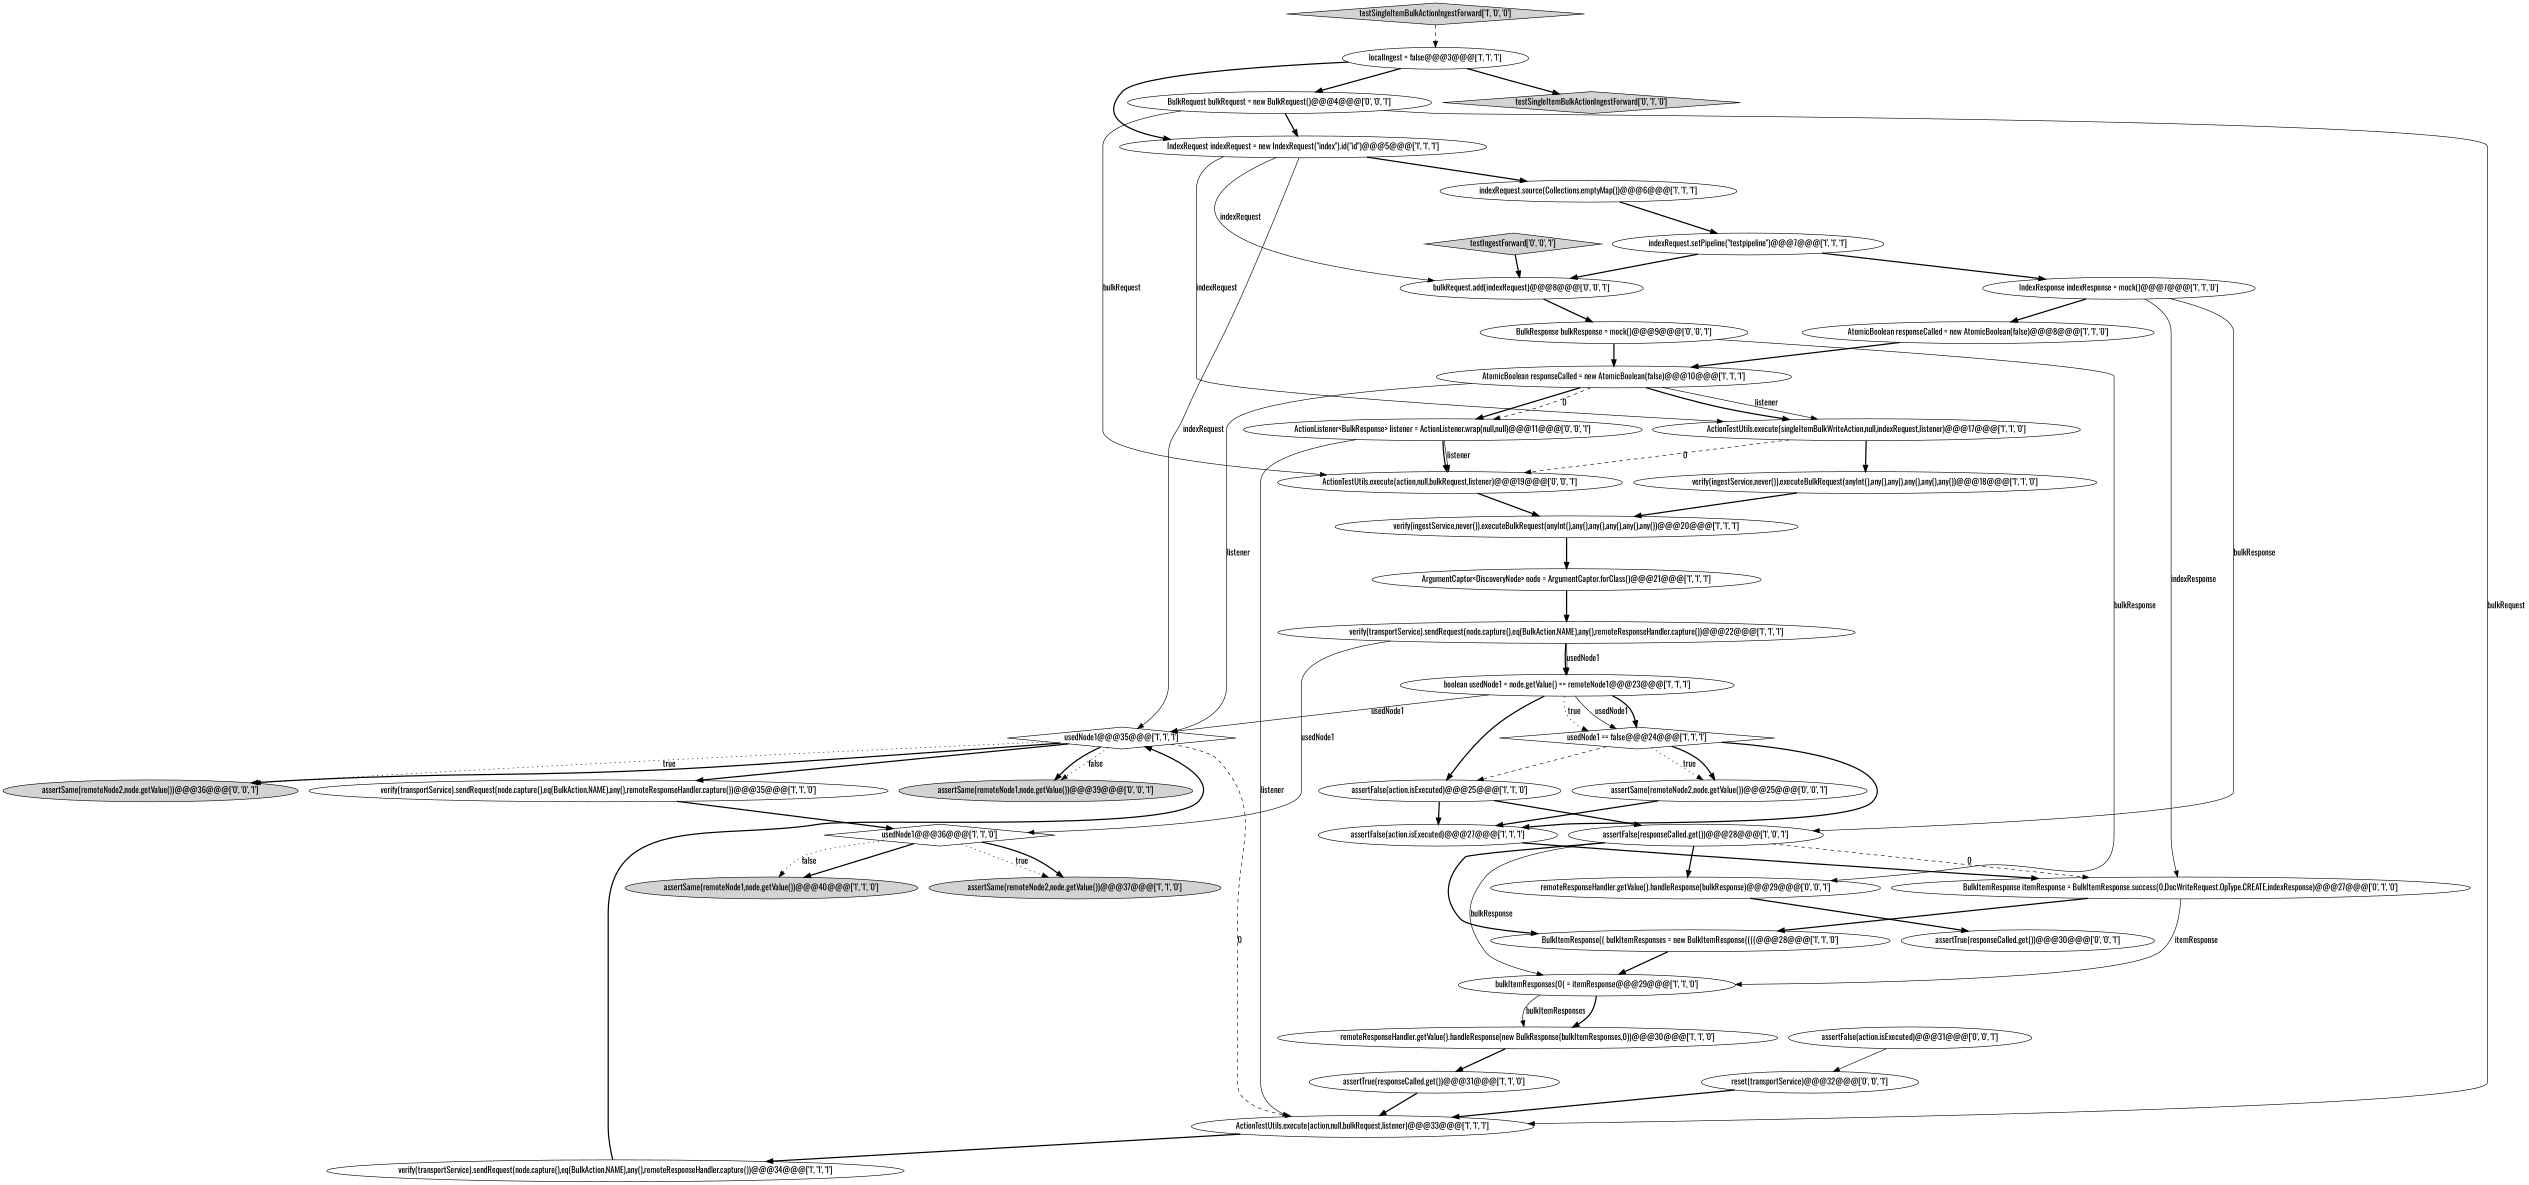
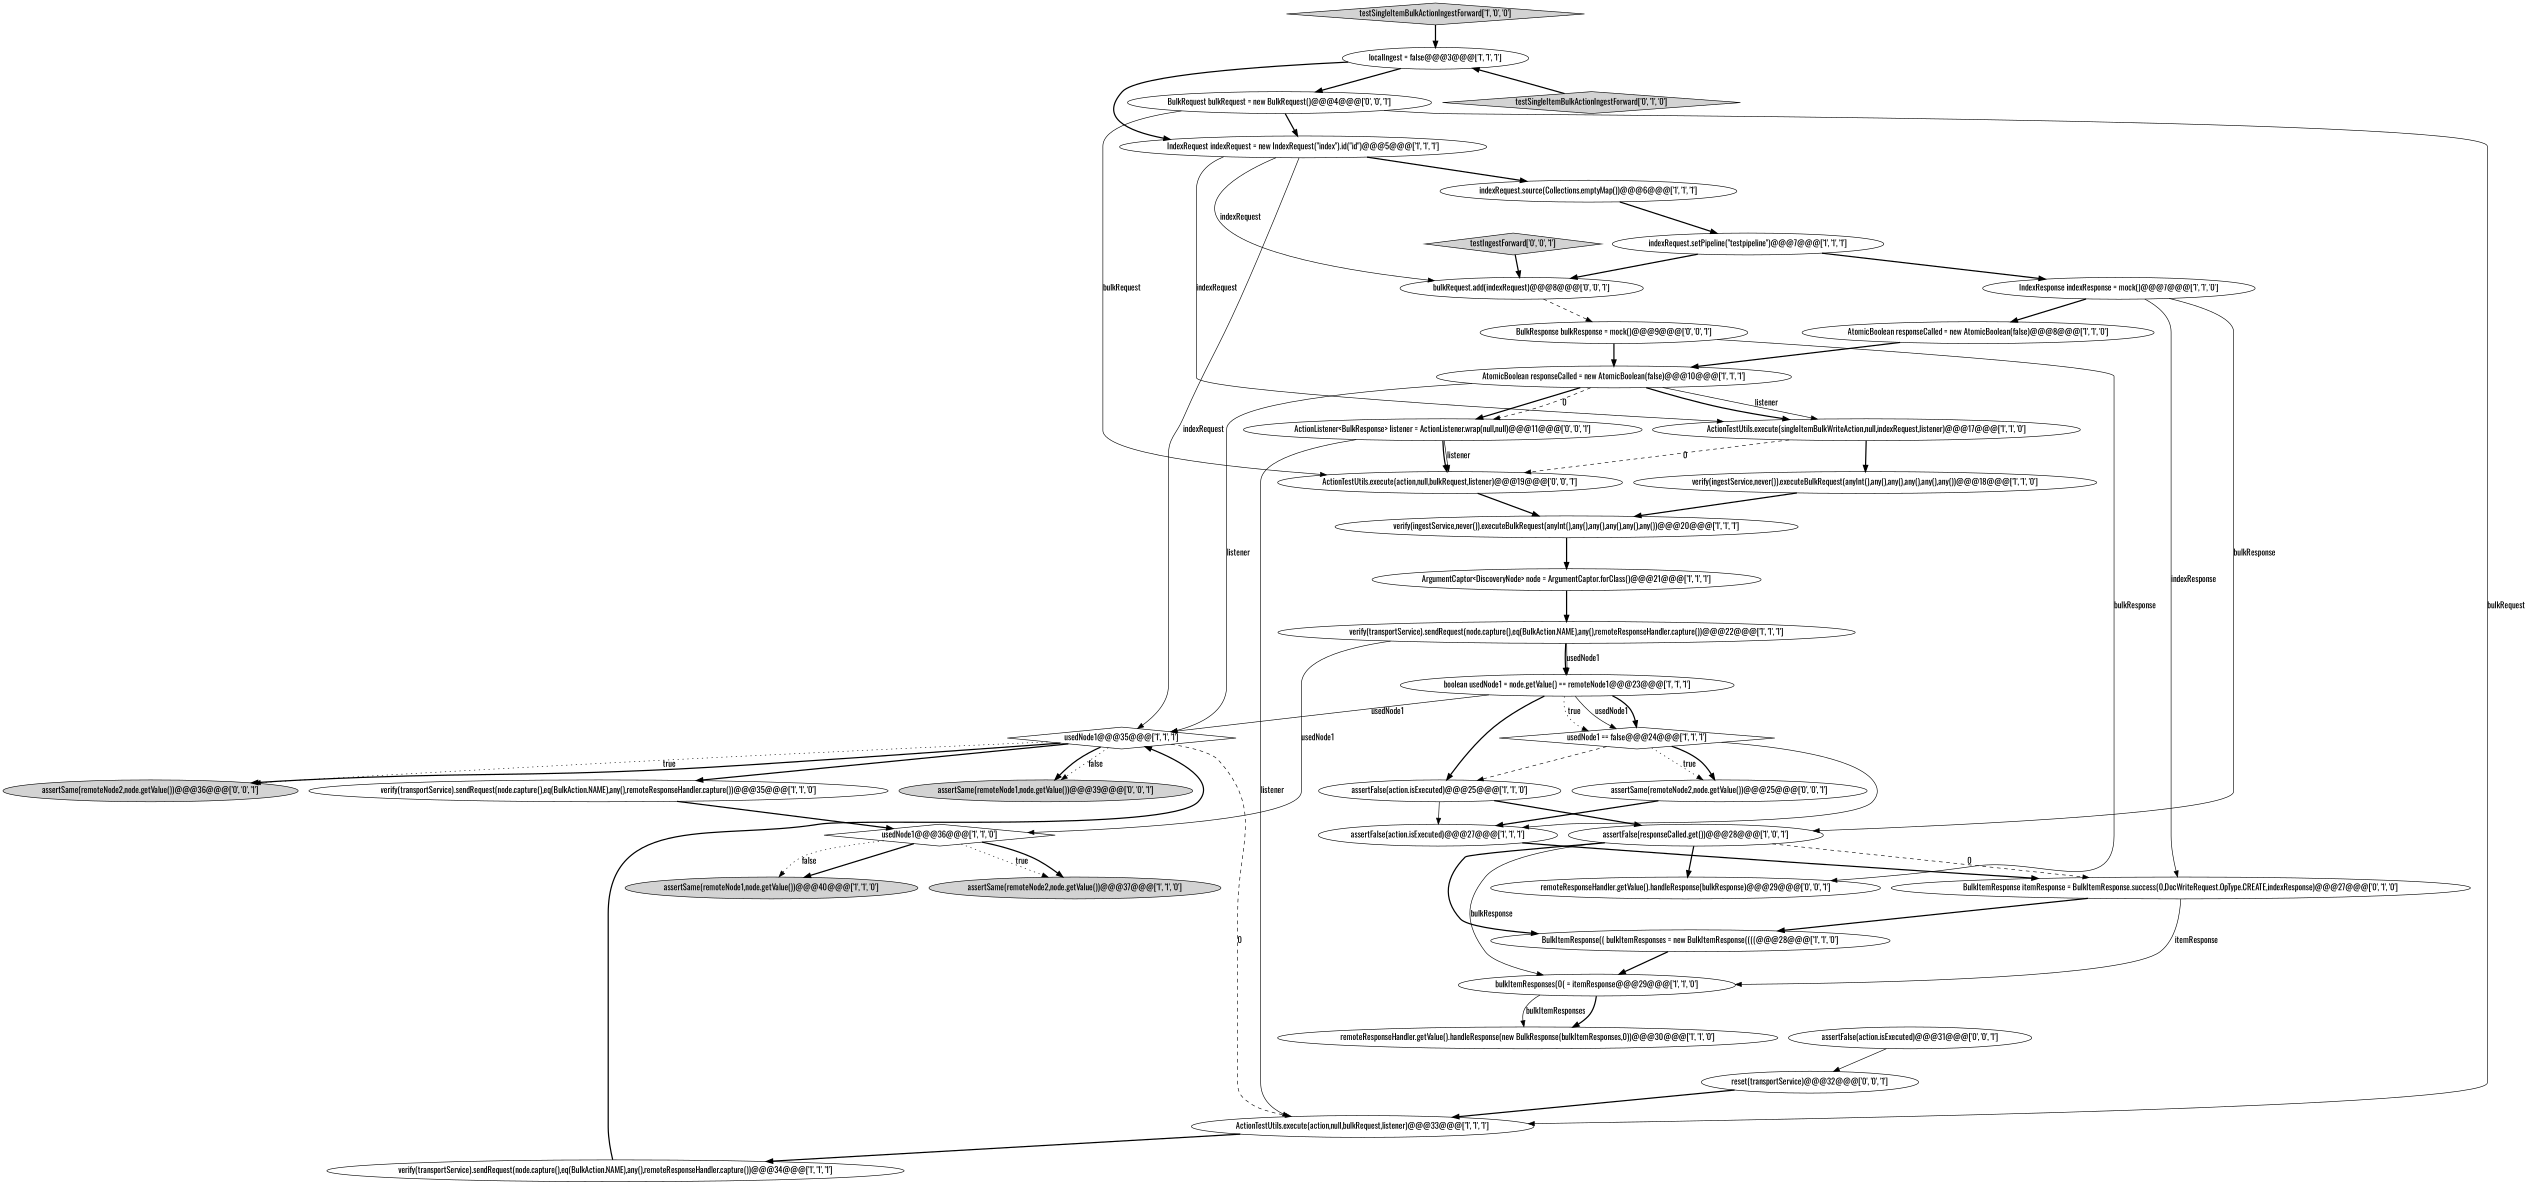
  digraph {
    fontname=Oswald
    node [fillcolor=white fontname=Oswald shape=ellipse style=filled]
    edge [fontname=Oswald style=bold]
    n1 [label="indexRequest.source(Collections.emptyMap())@@@6@@@['1', '1', '1']"]
    n2 [label="indexRequest.setPipeline(\"testpipeline\")@@@7@@@['1', '1', '1']"]
    n3 [label="bulkRequest.add(indexRequest)@@@8@@@['0', '0', '1']"]
    n4 [label="IndexResponse indexResponse = mock()@@@7@@@['1', '1', '0']"]
    n5 [label="bulkItemResponses(0( = itemResponse@@@29@@@['1', '1', '0']"]
    n6 [label="remoteResponseHandler.getValue().handleResponse(new BulkResponse(bulkItemResponses,0))@@@30@@@['1', '1', '0']"]
-   n7 [label="assertTrue(responseCalled.get())@@@31@@@['1', '1', '0']"]
    n8 [label="BulkItemResponse(( bulkItemResponses = new BulkItemResponse((((@@@28@@@['1', '1', '0']"]
    n9 [label="usedNode1 == false@@@24@@@['1', '1', '1']" shape=diamond]
    n10 [label="assertSame(remoteNode2,node.getValue())@@@25@@@['0', '0', '1']"]
    n11 [label="assertFalse(action.isExecuted)@@@27@@@['1', '1', '1']"]
    n12 [label="assertFalse(action.isExecuted)@@@25@@@['1', '1', '0']"]
    n13 [label="BulkItemResponse itemResponse = BulkItemResponse.success(0,DocWriteRequest.OpType.CREATE,indexResponse)@@@27@@@['0', '1', '0']"]
    n14 [label="assertFalse(responseCalled.get())@@@28@@@['1', '0', '1']"]
    n15 [label="ActionTestUtils.execute(action,null,bulkRequest,listener)@@@33@@@['1', '1', '1']"]
    n16 [label="verify(transportService).sendRequest(node.capture(),eq(BulkAction.NAME),any(),remoteResponseHandler.capture())@@@34@@@['1', '1', '1']"]
    n17 [label="ActionTestUtils.execute(action,null,bulkRequest,listener)@@@19@@@['0', '0', '1']"]
    n18 [label="verify(ingestService,never()).executeBulkRequest(anyInt(),any(),any(),any(),any(),any())@@@20@@@['1', '1', '1']"]
    n19 [label="ArgumentCaptor<DiscoveryNode> node = ArgumentCaptor.forClass()@@@21@@@['1', '1', '1']"]
    n20 [label="verify(transportService).sendRequest(node.capture(),eq(BulkAction.NAME),any(),remoteResponseHandler.capture())@@@35@@@['1', '1', '0']"]
    n21 [label="usedNode1@@@36@@@['1', '1', '0']" shape=diamond]
    n22 [fillcolor=lightgray label="assertSame(remoteNode1,node.getValue())@@@40@@@['1', '1', '0']"]
    n23 [fillcolor=lightgray label="assertSame(remoteNode2,node.getValue())@@@37@@@['1', '1', '0']"]
    n24 [fillcolor=lightgray label="testSingleItemBulkActionIngestForward['1', '0', '0']" shape=diamond]
    n25 [label="localIngest = false@@@3@@@['1', '1', '1']"]
    n26 [label="IndexRequest indexRequest = new IndexRequest(\"index\").id(\"id\")@@@5@@@['1', '1', '1']"]
    n27 [label="BulkRequest bulkRequest = new BulkRequest()@@@4@@@['0', '0', '1']"]
    n28 [label="verify(transportService).sendRequest(node.capture(),eq(BulkAction.NAME),any(),remoteResponseHandler.capture())@@@22@@@['1', '1', '1']"]
    n29 [label="boolean usedNode1 = node.getValue() == remoteNode1@@@23@@@['1', '1', '1']"]
    n30 [label="usedNode1@@@35@@@['1', '1', '1']" shape=diamond]
    n31 [fillcolor=lightgray label="assertSame(remoteNode1,node.getValue())@@@39@@@['0', '0', '1']"]
    n32 [fillcolor=lightgray label="assertSame(remoteNode2,node.getValue())@@@36@@@['0', '0', '1']"]
    n33 [fillcolor=lightgray label="testSingleItemBulkActionIngestForward['0', '1', '0']" shape=diamond]
    n34 [label="assertFalse(action.isExecuted)@@@31@@@['0', '0', '1']"]
    n35 [label="reset(transportService)@@@32@@@['0', '0', '1']"]
    n36 [label="verify(ingestService,never()).executeBulkRequest(anyInt(),any(),any(),any(),any(),any())@@@18@@@['1', '1', '0']"]
    n37 [label="ActionListener<BulkResponse> listener = ActionListener.wrap(null,null)@@@11@@@['0', '0', '1']"]
    n38 [label="ActionTestUtils.execute(singleItemBulkWriteAction,null,indexRequest,listener)@@@17@@@['1', '1', '0']"]
    n39 [label="remoteResponseHandler.getValue().handleResponse(bulkResponse)@@@29@@@['0', '0', '1']"]
    n40 [label="BulkResponse bulkResponse = mock()@@@9@@@['0', '0', '1']"]
    n41 [label="AtomicBoolean responseCalled = new AtomicBoolean(false)@@@8@@@['1', '1', '0']"]
    n42 [label="AtomicBoolean responseCalled = new AtomicBoolean(false)@@@10@@@['1', '1', '1']"]
-   n43 [label="assertTrue(responseCalled.get())@@@30@@@['0', '0', '1']"]
    n44 [fillcolor=lightgray label="testIngestForward['0', '0', '1']" shape=diamond]
    n1 -> n2
    n2 -> n3
    n2 -> n4
-   n3 -> n40
+   n3 -> n40 [style=dashed]
    n4 -> n13 [label=indexResponse style=solid]
    n4 -> n14 [label=bulkResponse style=solid]
    n4 -> n41
    n5 -> n6
    n5 -> n6 [label=bulkItemResponses style=solid]
-   n6 -> n7
-   n7 -> n15
    n8 -> n5
    n9 -> n10 [label=true style=dotted]
    n9 -> n10
-   n9 -> n11
+   n9 -> n11 [style=solid]
    n9 -> n12 [style=dashed]
    n10 -> n11
    n11 -> n13
-   n12 -> n11
+   n12 -> n11 [style=solid]
    n12 -> n14
    n13 -> n5 [label=itemResponse style=solid]
    n13 -> n8
    n14 -> n5 [label=bulkResponse style=solid]
    n14 -> n8
    n14 -> n13 [label=0 style=dashed]
    n14 -> n39
    n15 -> n16
    n16 -> n30
    n17 -> n18
    n18 -> n19
    n19 -> n28
    n20 -> n21
    n21 -> n22 [label=false style=dotted]
    n21 -> n22
    n21 -> n23 [label=true style=dotted]
    n21 -> n23
-   n24 -> n25 [style=dashed]
+   n24 -> n25
    n25 -> n26
    n25 -> n27
    n26 -> n1
    n26 -> n3 [label=indexRequest style=solid]
    n26 -> n30 [label=indexRequest style=solid]
    n26 -> n38 [label=indexRequest style=solid]
    n27 -> n15 [label=bulkRequest style=solid]
    n27 -> n17 [label=bulkRequest style=solid]
    n27 -> n26
    n28 -> n21 [label=usedNode1 style=solid]
    n28 -> n29
    n28 -> n29 [label=usedNode1 style=solid]
    n29 -> n9 [label=true style=dotted]
    n29 -> n9 [label=usedNode1 style=solid]
    n29 -> n9
    n29 -> n12
    n29 -> n30 [label=usedNode1 style=solid]
    n30 -> n15 [label=0 style=dashed]
    n30 -> n20
    n30 -> n31 [label=false style=dotted]
    n30 -> n31
    n30 -> n32 [label=true style=dotted]
    n30 -> n32
-   n25 -> n33
+   n33 -> n25
    n34 -> n35 [style=solid]
    n35 -> n15
    n36 -> n18
    n37 -> n15 [label=listener style=solid]
    n37 -> n17
    n37 -> n17 [label=listener style=solid]
    n38 -> n17 [label=0 style=dashed]
    n38 -> n36
-   n39 -> n43
    n40 -> n39 [label=bulkResponse style=solid]
    n40 -> n42
    n41 -> n42
    n42 -> n30 [label=listener style=solid]
    n42 -> n37
    n42 -> n37 [label=0 style=dashed]
    n42 -> n38 [label=listener style=solid]
    n42 -> n38
    n44 -> n3
  }
